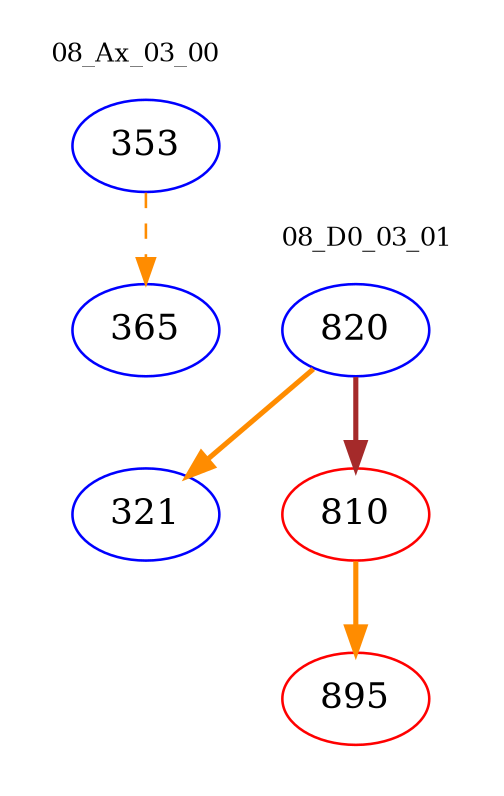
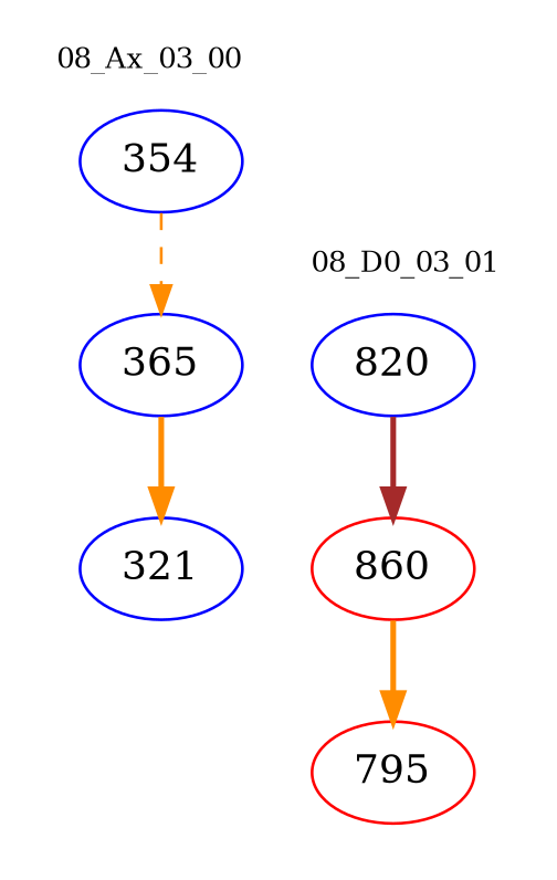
  digraph {
    node [color=blue]
    edge [color=darkorange style=bold]
-   n1 [label=353]
+   n1 [label=354]
    n2 [label=365]
    n3 [label=321]
    n4 [label=820]
-   n5 [color=red label=810]
-   n6 [color=red label=895]
+   n5 [color=red label=860]
+   n6 [color=red label=795]
    subgraph cluster_1 {
      color=white
      fontsize=10
      label="08_Ax_03_00"
      n1
      n2
      n3
    }
    subgraph cluster_2 {
      color=white
      fontsize=10
      label="08_D0_03_01"
      n4
      n5
      n6
    }
    n1 -> n2 [style=dashed]
-   n4 -> n3
+   n2 -> n3
    n4 -> n5 [color=brown]
    n5 -> n6
  }
